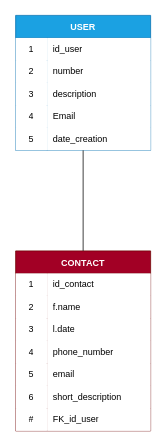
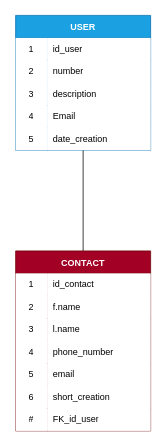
  <mxCell id="0" />
  <mxCell id="1" parent="0" />
  <mxCell id="2" value="USER" style="shape=table;startSize=30;container=1;collapsible=0;childLayout=tableLayout;fixedRows=1;rowLines=0;fontStyle=1;fillColor=#1ba1e2;fontColor=#ffffff;strokeColor=#006EAF;" vertex="1" parent="1"><mxGeometry x="20" y="20" width="180" height="180" as="geometry" /></mxCell>
  <mxCell id="3" value="" style="shape=tableRow;horizontal=0;startSize=0;swimlaneHead=0;swimlaneBody=0;top=0;left=0;bottom=0;right=0;collapsible=0;dropTarget=0;fillColor=none;points=[[0,0.5],[1,0.5]];portConstraint=eastwest;" vertex="1" parent="2"><mxGeometry y="30" width="180" height="30" as="geometry" /></mxCell>
  <mxCell id="4" value="1" style="shape=partialRectangle;html=1;whiteSpace=wrap;connectable=0;fillColor=#FFFFFF;top=0;left=0;bottom=0;right=0;overflow=hidden;pointerEvents=1;labelBackgroundColor=none;fontColor=#000000;" vertex="1" parent="3"><mxGeometry width="42" height="30" as="geometry"><mxRectangle width="42" height="30" as="alternateBounds" /></mxGeometry></mxCell>
  <mxCell id="5" value="id_user" style="shape=partialRectangle;html=1;whiteSpace=wrap;connectable=0;fillColor=#FFFFFF;top=0;left=0;bottom=0;right=0;align=left;spacingLeft=6;overflow=hidden;labelBackgroundColor=none;fontColor=#000000;" vertex="1" parent="3"><mxGeometry x="42" width="138" height="30" as="geometry"><mxRectangle width="138" height="30" as="alternateBounds" /></mxGeometry></mxCell>
  <mxCell id="6" value="" style="shape=tableRow;horizontal=0;startSize=0;swimlaneHead=0;swimlaneBody=0;top=0;left=0;bottom=0;right=0;collapsible=0;dropTarget=0;fillColor=none;points=[[0,0.5],[1,0.5]];portConstraint=eastwest;" vertex="1" parent="2"><mxGeometry y="60" width="180" height="30" as="geometry" /></mxCell>
  <mxCell id="7" value="2" style="shape=partialRectangle;html=1;whiteSpace=wrap;connectable=0;fillColor=#FFFFFF;top=0;left=0;bottom=0;right=0;overflow=hidden;labelBackgroundColor=none;fontColor=#000000;" vertex="1" parent="6"><mxGeometry width="42" height="30" as="geometry"><mxRectangle width="42" height="30" as="alternateBounds" /></mxGeometry></mxCell>
  <mxCell id="8" value="number" style="shape=partialRectangle;html=1;whiteSpace=wrap;connectable=0;fillColor=#FFFFFF;top=0;left=0;bottom=0;right=0;align=left;spacingLeft=6;overflow=hidden;labelBackgroundColor=none;fontColor=#000000;" vertex="1" parent="6"><mxGeometry x="42" width="138" height="30" as="geometry"><mxRectangle width="138" height="30" as="alternateBounds" /></mxGeometry></mxCell>
  <mxCell id="9" value="" style="shape=tableRow;horizontal=0;startSize=0;swimlaneHead=0;swimlaneBody=0;top=0;left=0;bottom=0;right=0;collapsible=0;dropTarget=0;fillColor=none;points=[[0,0.5],[1,0.5]];portConstraint=eastwest;" vertex="1" parent="2"><mxGeometry y="90" width="180" height="30" as="geometry" /></mxCell>
  <mxCell id="10" value="3" style="shape=partialRectangle;html=1;whiteSpace=wrap;connectable=0;fillColor=#FFFFFF;top=0;left=0;bottom=0;right=0;overflow=hidden;labelBackgroundColor=none;fontColor=#000000;" vertex="1" parent="9"><mxGeometry width="42" height="30" as="geometry"><mxRectangle width="42" height="30" as="alternateBounds" /></mxGeometry></mxCell>
  <mxCell id="11" value="description" style="shape=partialRectangle;html=1;whiteSpace=wrap;connectable=0;fillColor=#FFFFFF;top=0;left=0;bottom=0;right=0;align=left;spacingLeft=6;overflow=hidden;labelBackgroundColor=none;fontColor=#000000;" vertex="1" parent="9"><mxGeometry x="42" width="138" height="30" as="geometry"><mxRectangle width="138" height="30" as="alternateBounds" /></mxGeometry></mxCell>
  <mxCell id="12" style="shape=tableRow;horizontal=0;startSize=0;swimlaneHead=0;swimlaneBody=0;top=0;left=0;bottom=0;right=0;collapsible=0;dropTarget=0;fillColor=none;points=[[0,0.5],[1,0.5]];portConstraint=eastwest;" vertex="1" parent="2"><mxGeometry y="120" width="180" height="30" as="geometry" /></mxCell>
  <mxCell id="13" value="4" style="shape=partialRectangle;html=1;whiteSpace=wrap;connectable=0;fillColor=#FFFFFF;top=0;left=0;bottom=0;right=0;overflow=hidden;labelBackgroundColor=none;fontColor=#000000;" vertex="1" parent="12"><mxGeometry width="42" height="30" as="geometry"><mxRectangle width="42" height="30" as="alternateBounds" /></mxGeometry></mxCell>
  <mxCell id="14" value="Email" style="shape=partialRectangle;html=1;whiteSpace=wrap;connectable=0;fillColor=#FFFFFF;top=0;left=0;bottom=0;right=0;align=left;spacingLeft=6;overflow=hidden;labelBackgroundColor=none;fontColor=#000000;" vertex="1" parent="12"><mxGeometry x="42" width="138" height="30" as="geometry"><mxRectangle width="138" height="30" as="alternateBounds" /></mxGeometry></mxCell>
  <mxCell id="15" style="shape=tableRow;horizontal=0;startSize=0;swimlaneHead=0;swimlaneBody=0;top=0;left=0;bottom=0;right=0;collapsible=0;dropTarget=0;fillColor=none;points=[[0,0.5],[1,0.5]];portConstraint=eastwest;" vertex="1" parent="2"><mxGeometry y="150" width="180" height="30" as="geometry" /></mxCell>
  <mxCell id="16" value="5" style="shape=partialRectangle;html=1;whiteSpace=wrap;connectable=0;fillColor=#FFFFFF;top=0;left=0;bottom=0;right=0;overflow=hidden;labelBackgroundColor=none;fontColor=#000000;" vertex="1" parent="15"><mxGeometry width="42" height="30" as="geometry"><mxRectangle width="42" height="30" as="alternateBounds" /></mxGeometry></mxCell>
  <mxCell id="17" value="date_creation" style="shape=partialRectangle;html=1;whiteSpace=wrap;connectable=0;fillColor=#FFFFFF;top=0;left=0;bottom=0;right=0;align=left;spacingLeft=6;overflow=hidden;labelBackgroundColor=none;fontColor=#000000;" vertex="1" parent="15"><mxGeometry x="42" width="138" height="30" as="geometry"><mxRectangle width="138" height="30" as="alternateBounds" /></mxGeometry></mxCell>
  <mxCell id="18" value="CONTACT" style="shape=table;startSize=30;container=1;collapsible=0;childLayout=tableLayout;fixedRows=1;rowLines=0;fontStyle=1;fillColor=#a20025;fontColor=#ffffff;strokeColor=#6F0000;" vertex="1" parent="1"><mxGeometry x="20" y="334" width="180" height="240" as="geometry" /></mxCell>
  <mxCell id="19" value="" style="shape=tableRow;horizontal=0;startSize=0;swimlaneHead=0;swimlaneBody=0;top=0;left=0;bottom=0;right=0;collapsible=0;dropTarget=0;fillColor=none;points=[[0,0.5],[1,0.5]];portConstraint=eastwest;" vertex="1" parent="18"><mxGeometry y="30" width="180" height="30" as="geometry" /></mxCell>
  <mxCell id="20" value="1" style="shape=partialRectangle;html=1;whiteSpace=wrap;connectable=0;fillColor=#FFFFFF;top=0;left=0;bottom=0;right=0;overflow=hidden;pointerEvents=1;labelBackgroundColor=none;fontColor=#000000;" vertex="1" parent="19"><mxGeometry width="42" height="30" as="geometry"><mxRectangle width="42" height="30" as="alternateBounds" /></mxGeometry></mxCell>
  <mxCell id="21" value="id_contact" style="shape=partialRectangle;html=1;whiteSpace=wrap;connectable=0;fillColor=#FFFFFF;top=0;left=0;bottom=0;right=0;align=left;spacingLeft=6;overflow=hidden;labelBackgroundColor=none;fontColor=#000000;" vertex="1" parent="19"><mxGeometry x="42" width="138" height="30" as="geometry"><mxRectangle width="138" height="30" as="alternateBounds" /></mxGeometry></mxCell>
  <mxCell id="22" value="" style="shape=tableRow;horizontal=0;startSize=0;swimlaneHead=0;swimlaneBody=0;top=0;left=0;bottom=0;right=0;collapsible=0;dropTarget=0;fillColor=none;points=[[0,0.5],[1,0.5]];portConstraint=eastwest;" vertex="1" parent="18"><mxGeometry y="60" width="180" height="30" as="geometry" /></mxCell>
  <mxCell id="23" value="2" style="shape=partialRectangle;html=1;whiteSpace=wrap;connectable=0;fillColor=#FFFFFF;top=0;left=0;bottom=0;right=0;overflow=hidden;labelBackgroundColor=none;fontColor=#000000;" vertex="1" parent="22"><mxGeometry width="42" height="30" as="geometry"><mxRectangle width="42" height="30" as="alternateBounds" /></mxGeometry></mxCell>
  <mxCell id="24" value="f.name" style="shape=partialRectangle;html=1;whiteSpace=wrap;connectable=0;fillColor=#FFFFFF;top=0;left=0;bottom=0;right=0;align=left;spacingLeft=6;overflow=hidden;labelBackgroundColor=none;fontColor=#000000;" vertex="1" parent="22"><mxGeometry x="42" width="138" height="30" as="geometry"><mxRectangle width="138" height="30" as="alternateBounds" /></mxGeometry></mxCell>
  <mxCell id="25" value="" style="shape=tableRow;horizontal=0;startSize=0;swimlaneHead=0;swimlaneBody=0;top=0;left=0;bottom=0;right=0;collapsible=0;dropTarget=0;fillColor=none;points=[[0,0.5],[1,0.5]];portConstraint=eastwest;" vertex="1" parent="18"><mxGeometry y="90" width="180" height="30" as="geometry" /></mxCell>
  <mxCell id="26" value="3" style="shape=partialRectangle;html=1;whiteSpace=wrap;connectable=0;fillColor=#FFFFFF;top=0;left=0;bottom=0;right=0;overflow=hidden;labelBackgroundColor=none;fontColor=#000000;" vertex="1" parent="25"><mxGeometry width="42" height="30" as="geometry"><mxRectangle width="42" height="30" as="alternateBounds" /></mxGeometry></mxCell>
- <mxCell id="27" value="l.date" style="shape=partialRectangle;html=1;whiteSpace=wrap;connectable=0;fillColor=#FFFFFF;top=0;left=0;bottom=0;right=0;align=left;spacingLeft=6;overflow=hidden;labelBackgroundColor=none;fontColor=#000000;" vertex="1" parent="25"><mxGeometry x="42" width="138" height="30" as="geometry"><mxRectangle width="138" height="30" as="alternateBounds" /></mxGeometry></mxCell>
+ <mxCell id="27" value="l.name" style="shape=partialRectangle;html=1;whiteSpace=wrap;connectable=0;fillColor=#FFFFFF;top=0;left=0;bottom=0;right=0;align=left;spacingLeft=6;overflow=hidden;labelBackgroundColor=none;fontColor=#000000;" vertex="1" parent="25"><mxGeometry x="42" width="138" height="30" as="geometry"><mxRectangle width="138" height="30" as="alternateBounds" /></mxGeometry></mxCell>
  <mxCell id="28" style="shape=tableRow;horizontal=0;startSize=0;swimlaneHead=0;swimlaneBody=0;top=0;left=0;bottom=0;right=0;collapsible=0;dropTarget=0;fillColor=none;points=[[0,0.5],[1,0.5]];portConstraint=eastwest;" vertex="1" parent="18"><mxGeometry y="120" width="180" height="30" as="geometry" /></mxCell>
  <mxCell id="29" value="4" style="shape=partialRectangle;html=1;whiteSpace=wrap;connectable=0;fillColor=#FFFFFF;top=0;left=0;bottom=0;right=0;overflow=hidden;labelBackgroundColor=none;fontColor=#000000;" vertex="1" parent="28"><mxGeometry width="42" height="30" as="geometry"><mxRectangle width="42" height="30" as="alternateBounds" /></mxGeometry></mxCell>
  <mxCell id="30" value="phone_number" style="shape=partialRectangle;html=1;whiteSpace=wrap;connectable=0;fillColor=#FFFFFF;top=0;left=0;bottom=0;right=0;align=left;spacingLeft=6;overflow=hidden;labelBackgroundColor=none;fontColor=#000000;" vertex="1" parent="28"><mxGeometry x="42" width="138" height="30" as="geometry"><mxRectangle width="138" height="30" as="alternateBounds" /></mxGeometry></mxCell>
  <mxCell id="31" style="shape=tableRow;horizontal=0;startSize=0;swimlaneHead=0;swimlaneBody=0;top=0;left=0;bottom=0;right=0;collapsible=0;dropTarget=0;fillColor=none;points=[[0,0.5],[1,0.5]];portConstraint=eastwest;" vertex="1" parent="18"><mxGeometry y="150" width="180" height="30" as="geometry" /></mxCell>
  <mxCell id="32" value="5" style="shape=partialRectangle;html=1;whiteSpace=wrap;connectable=0;fillColor=#FFFFFF;top=0;left=0;bottom=0;right=0;overflow=hidden;labelBackgroundColor=none;fontColor=#000000;" vertex="1" parent="31"><mxGeometry width="42" height="30" as="geometry"><mxRectangle width="42" height="30" as="alternateBounds" /></mxGeometry></mxCell>
  <mxCell id="33" value="email" style="shape=partialRectangle;html=1;whiteSpace=wrap;connectable=0;fillColor=#FFFFFF;top=0;left=0;bottom=0;right=0;align=left;spacingLeft=6;overflow=hidden;labelBackgroundColor=none;fontColor=#000000;" vertex="1" parent="31"><mxGeometry x="42" width="138" height="30" as="geometry"><mxRectangle width="138" height="30" as="alternateBounds" /></mxGeometry></mxCell>
  <mxCell id="34" style="shape=tableRow;horizontal=0;startSize=0;swimlaneHead=0;swimlaneBody=0;top=0;left=0;bottom=0;right=0;collapsible=0;dropTarget=0;fillColor=none;points=[[0,0.5],[1,0.5]];portConstraint=eastwest;" vertex="1" parent="18"><mxGeometry y="180" width="180" height="30" as="geometry" /></mxCell>
  <mxCell id="35" value="6" style="shape=partialRectangle;html=1;whiteSpace=wrap;connectable=0;fillColor=#FFFFFF;top=0;left=0;bottom=0;right=0;overflow=hidden;labelBackgroundColor=none;fontColor=#000000;" vertex="1" parent="34"><mxGeometry width="42" height="30" as="geometry"><mxRectangle width="42" height="30" as="alternateBounds" /></mxGeometry></mxCell>
- <mxCell id="36" value="short_description" style="shape=partialRectangle;html=1;whiteSpace=wrap;connectable=0;fillColor=#FFFFFF;top=0;left=0;bottom=0;right=0;align=left;spacingLeft=6;overflow=hidden;labelBackgroundColor=none;fontColor=#000000;" vertex="1" parent="34"><mxGeometry x="42" width="138" height="30" as="geometry"><mxRectangle width="138" height="30" as="alternateBounds" /></mxGeometry></mxCell>
+ <mxCell id="36" value="short_creation" style="shape=partialRectangle;html=1;whiteSpace=wrap;connectable=0;fillColor=#FFFFFF;top=0;left=0;bottom=0;right=0;align=left;spacingLeft=6;overflow=hidden;labelBackgroundColor=none;fontColor=#000000;" vertex="1" parent="34"><mxGeometry x="42" width="138" height="30" as="geometry"><mxRectangle width="138" height="30" as="alternateBounds" /></mxGeometry></mxCell>
  <mxCell id="37" style="shape=tableRow;horizontal=0;startSize=0;swimlaneHead=0;swimlaneBody=0;top=0;left=0;bottom=0;right=0;collapsible=0;dropTarget=0;fillColor=none;points=[[0,0.5],[1,0.5]];portConstraint=eastwest;" vertex="1" parent="18"><mxGeometry y="210" width="180" height="30" as="geometry" /></mxCell>
  <mxCell id="38" value="#" style="shape=partialRectangle;html=1;whiteSpace=wrap;connectable=0;fillColor=#FFFFFF;top=0;left=0;bottom=0;right=0;overflow=hidden;labelBackgroundColor=none;fontColor=#000000;" vertex="1" parent="37"><mxGeometry width="42" height="30" as="geometry"><mxRectangle width="42" height="30" as="alternateBounds" /></mxGeometry></mxCell>
  <mxCell id="39" value="FK_id_user" style="shape=partialRectangle;html=1;whiteSpace=wrap;connectable=0;fillColor=#FFFFFF;top=0;left=0;bottom=0;right=0;align=left;spacingLeft=6;overflow=hidden;labelBackgroundColor=none;fontColor=#000000;" vertex="1" parent="37"><mxGeometry x="42" width="138" height="30" as="geometry"><mxRectangle width="138" height="30" as="alternateBounds" /></mxGeometry></mxCell>
  <mxCell id="40" value="" style="endArrow=none;html=1;fontColor=#000000;" edge="1" parent="1" source="18" target="2"><mxGeometry width="50" height="50" relative="1" as="geometry"><mxPoint x="46" y="230" as="sourcePoint" /><mxPoint x="96" y="180" as="targetPoint" /></mxGeometry></mxCell>
  <mxCell id="41" value="&lt;font color=&quot;#ffffff&quot;&gt;9,1&lt;/font&gt;" style="text;html=1;align=center;verticalAlign=middle;resizable=0;points=[];autosize=1;strokeColor=none;fillColor=none;fontColor=#000000;" vertex="1" parent="1"><mxGeometry x="73" y="308" width="36" height="28" as="geometry" /></mxCell>
